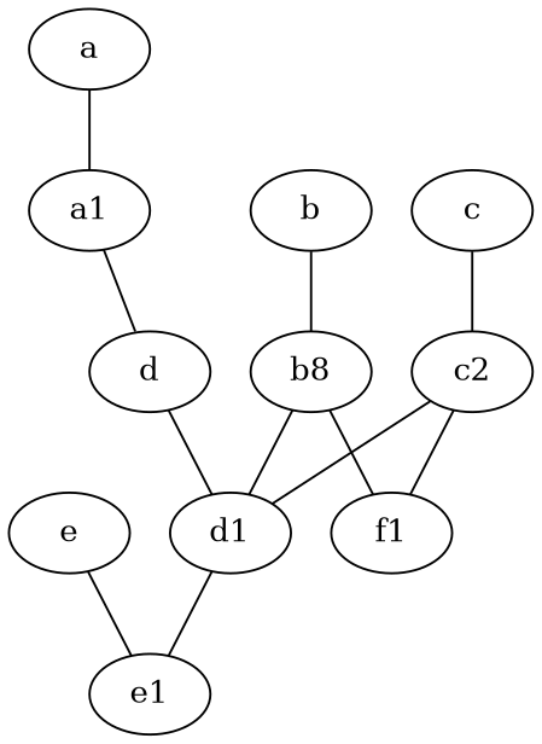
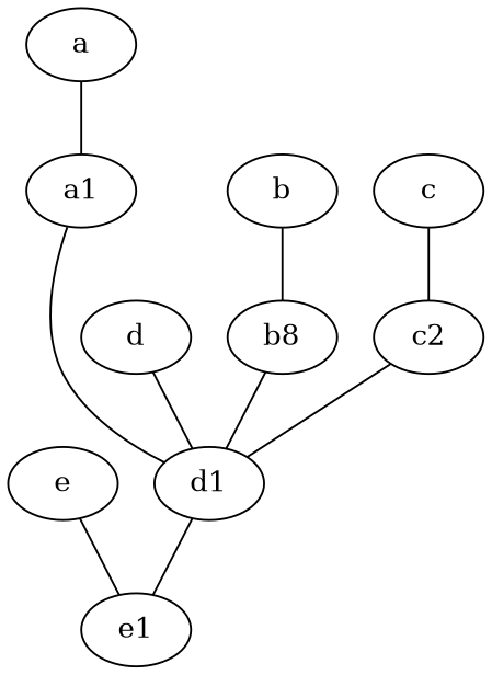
  graph {
    node [labelfontsize=50]
    a1
    d1
    e1
    d
    n5 [label=b8]
    b
-   f1
    e
    a
    n10 [label=c2]
    c
-   a1 -- d
+   a1 -- d1
    d1 -- e1
    d -- d1
    n5 -- d1
-   n5 -- f1
    b -- n5
    e -- e1
    a -- a1
    n10 -- d1
-   n10 -- f1
    c -- n10
  }
